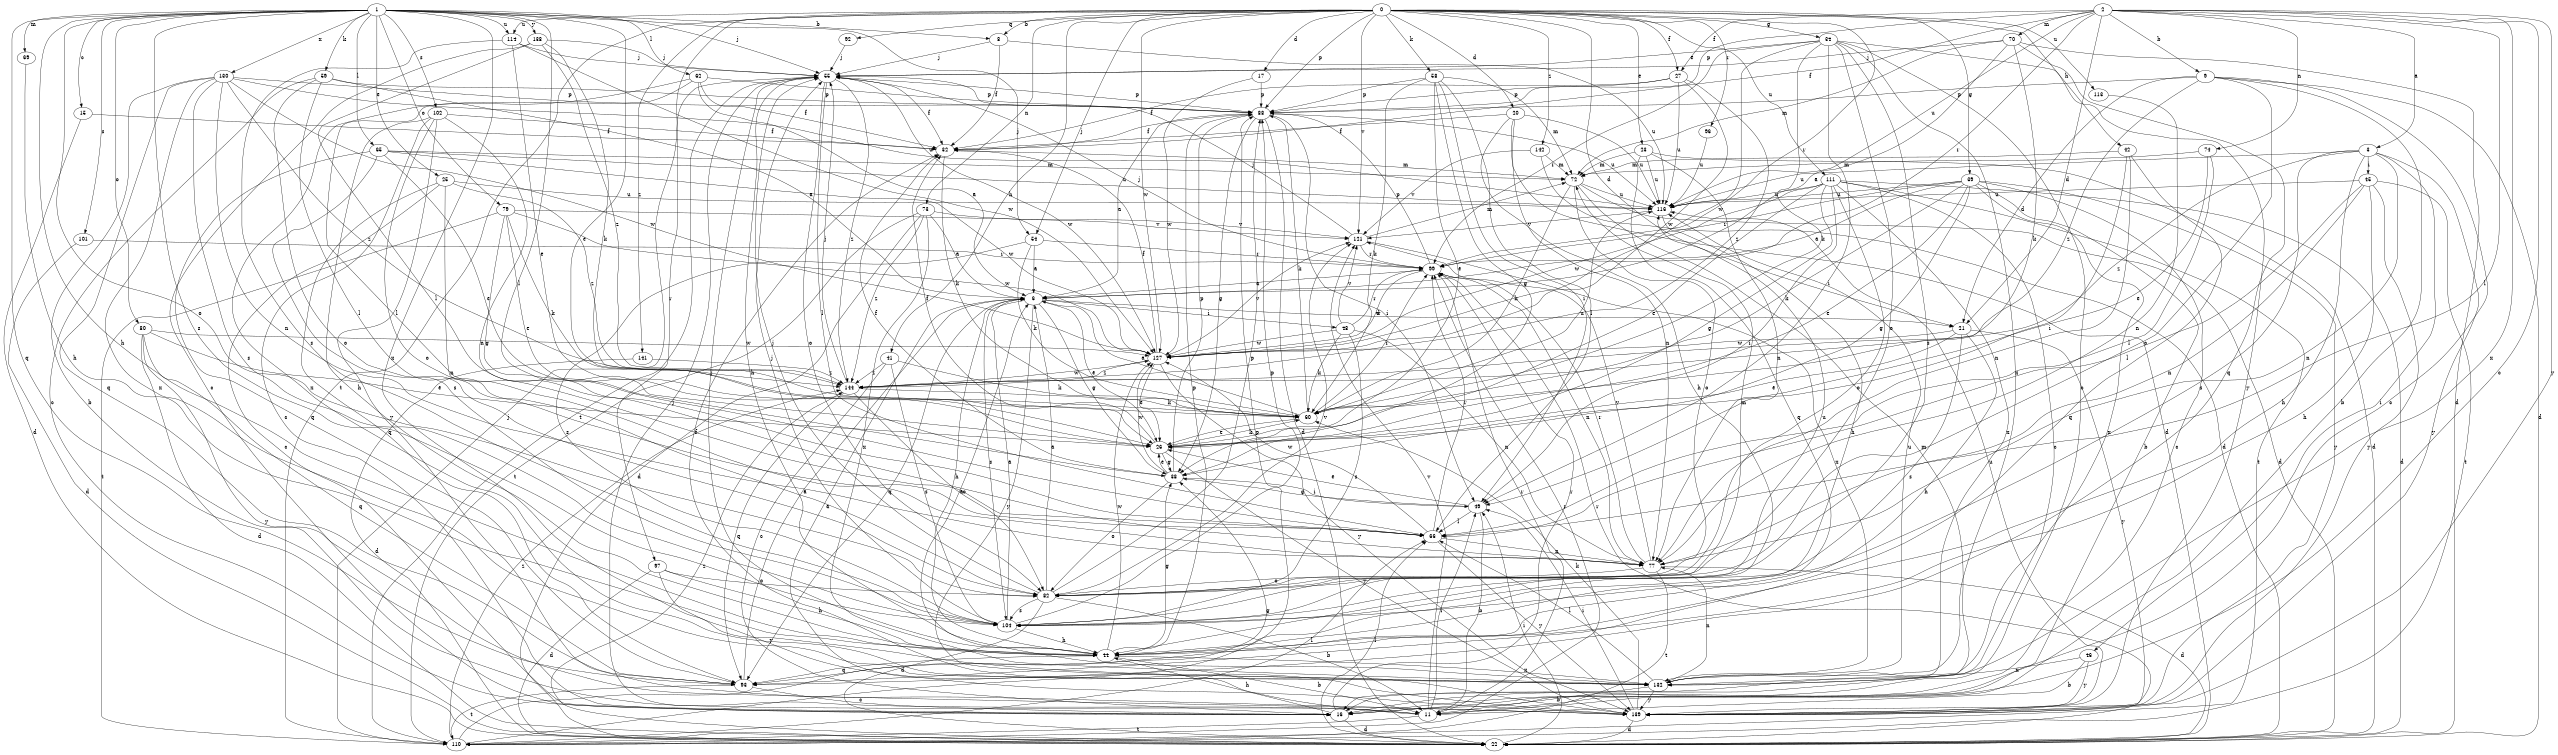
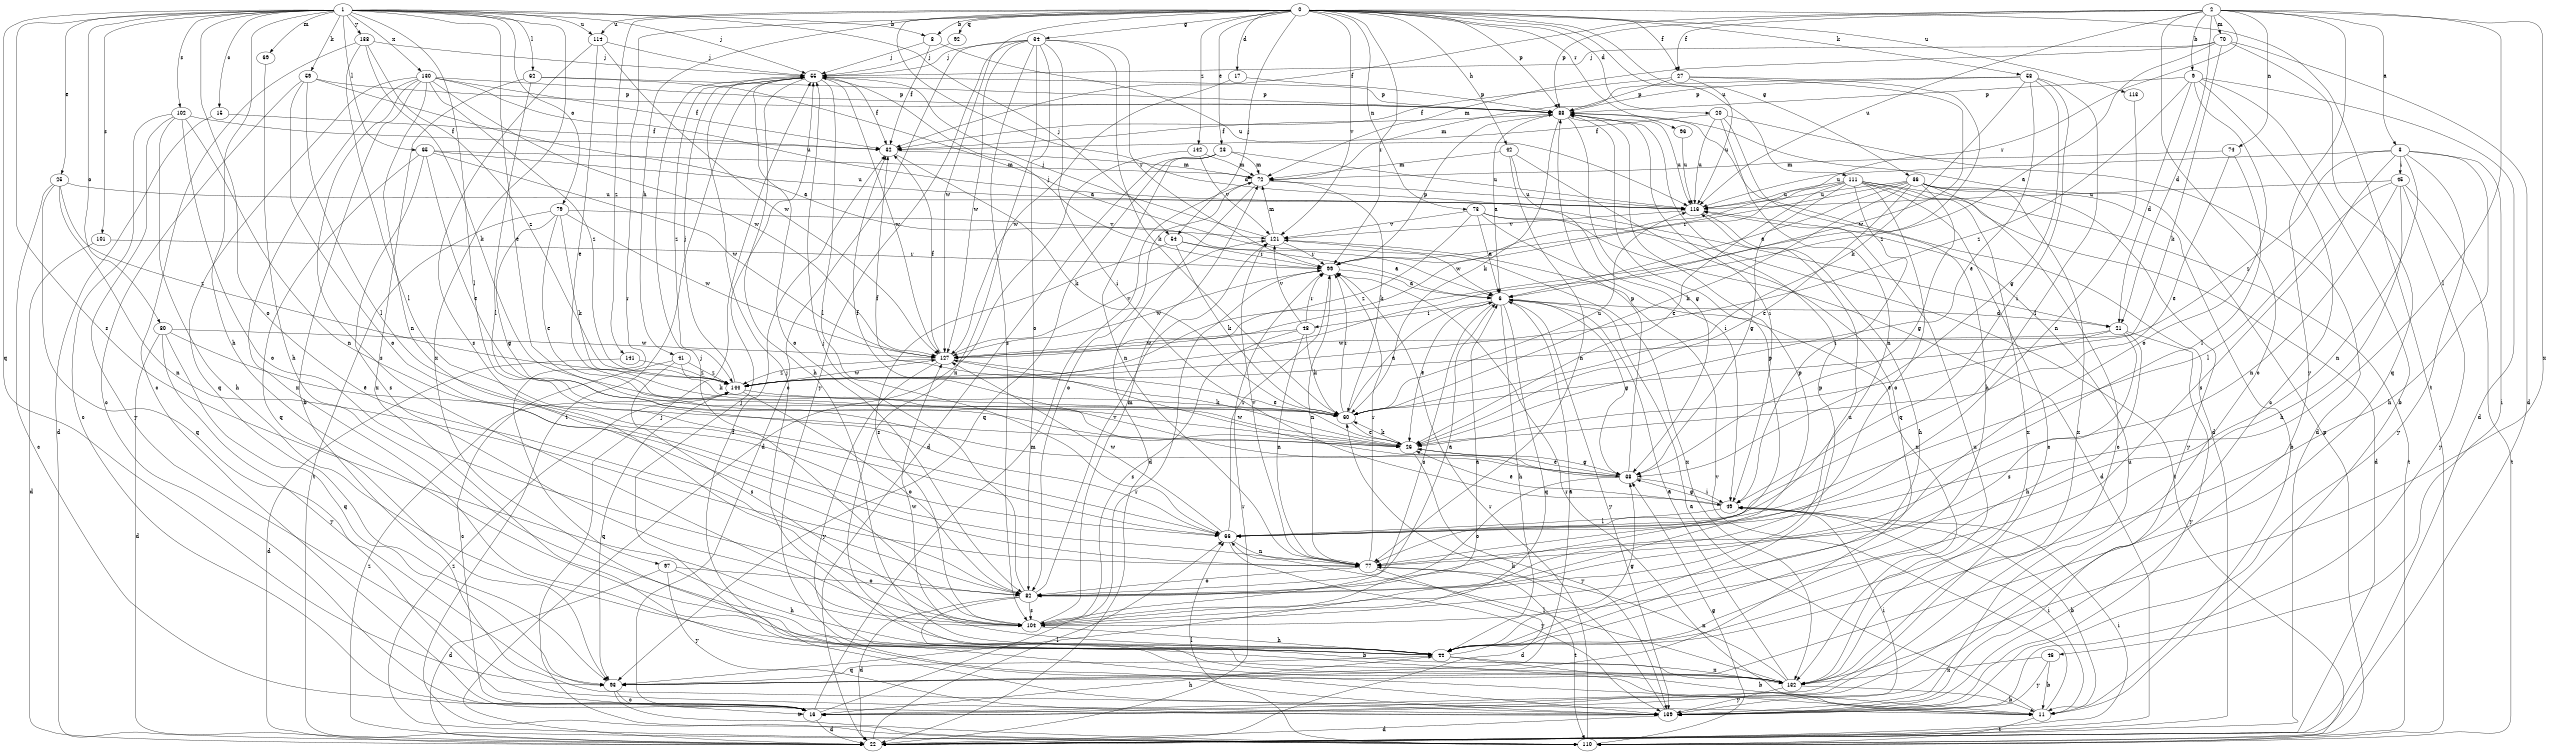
  strict digraph {
    0
    8
    17
    20
    21
    23
    27
    34
-   36 [label=39]
+   36
    41
    42
    54
    58
    73
    88
    92
    96
    97
    99
    110
    111
    113
    114
    121
    127
    141
    142
    55
    32
    116
    44
    77
    22
    26
    104
    139
    93
    72
    144
    82
    132
    16
    49
    60
    6
    38
    11
    66
    1
    15
    25
    59
    62
    65
    69
    79
    80
    101
    102
    130
    138
    2
    3
    9
    70
    74
    45
    46
    48
    0 -> 8 [label=b]
    0 -> 17 [label=d]
    0 -> 20 [label=d]
    0 -> 21 [label=d]
    0 -> 23 [label=e]
    0 -> 27 [label=f]
    0 -> 34 [label=g]
    0 -> 36 [label=g]
    0 -> 41 [label=h]
    0 -> 42 [label=h]
    0 -> 54 [label=j]
    0 -> 58 [label=k]
    0 -> 73 [label=n]
    0 -> 88 [label=p]
    0 -> 92 [label=q]
    0 -> 96 [label=r]
    0 -> 97 [label=r]
    0 -> 99 [label=r]
    0 -> 110 [label=t]
    0 -> 111 [label=u]
    0 -> 113 [label=u]
    0 -> 114 [label=u]
    0 -> 121 [label=v]
    0 -> 127 [label=w]
    0 -> 141 [label=z]
    0 -> 142 [label=z]
    8 -> 55 [label=j]
    8 -> 32 [label=f]
    8 -> 116 [label=u]
    17 -> 88 [label=p]
    17 -> 127 [label=w]
    20 -> 32 [label=f]
    20 -> 116 [label=u]
    20 -> 44 [label=h]
    20 -> 77 [label=n]
    20 -> 22 [label=d]
    21 -> 127 [label=w]
    21 -> 44 [label=h]
    21 -> 26 [label=e]
    21 -> 104 [label=s]
    21 -> 139 [label=y]
    23 -> 116 [label=u]
    23 -> 77 [label=n]
    23 -> 22 [label=d]
    23 -> 93 [label=q]
    23 -> 72 [label=m]
    27 -> 88 [label=p]
    27 -> 127 [label=w]
    27 -> 32 [label=f]
    27 -> 116 [label=u]
    27 -> 144 [label=z]
    34 -> 99 [label=r]
    34 -> 127 [label=w]
-   34 -> 55 [label=e]
+   34 -> 55 [label=j]
    34 -> 104 [label=s]
    34 -> 139 [label=y]
    34 -> 82 [label=o]
    34 -> 132 [label=x]
    34 -> 16 [label=c]
    34 -> 49 [label=i]
    34 -> 60 [label=k]
    36 -> 99 [label=r]
    36 -> 116 [label=u]
    36 -> 26 [label=e]
    36 -> 139 [label=y]
    36 -> 132 [label=x]
    36 -> 16 [label=c]
    36 -> 60 [label=k]
    36 -> 6 [label=a]
    36 -> 38 [label=g]
    36 -> 11 [label=b]
    41 -> 104 [label=s]
    41 -> 144 [label=z]
    41 -> 16 [label=c]
    41 -> 60 [label=k]
    42 -> 77 [label=n]
    42 -> 93 [label=q]
    42 -> 72 [label=m]
    42 -> 49 [label=i]
    54 -> 99 [label=r]
    54 -> 104 [label=s]
    54 -> 60 [label=k]
    54 -> 6 [label=a]
    58 -> 88 [label=p]
    58 -> 26 [label=e]
    58 -> 72 [label=m]
    58 -> 49 [label=i]
    58 -> 60 [label=k]
    58 -> 38 [label=g]
    58 -> 66 [label=l]
    73 -> 110 [label=t]
    73 -> 121 [label=v]
    73 -> 22 [label=d]
    73 -> 144 [label=z]
    73 -> 132 [label=x]
    73 -> 6 [label=a]
    88 -> 32 [label=f]
    88 -> 116 [label=u]
    88 -> 22 [label=d]
    88 -> 49 [label=i]
-   60 -> 88 [label=k]
+   88 -> 60 [label=k]
    88 -> 6 [label=a]
    88 -> 38 [label=g]
    92 -> 55 [label=j]
    96 -> 116 [label=u]
    97 -> 44 [label=h]
    97 -> 22 [label=d]
    97 -> 139 [label=y]
    97 -> 82 [label=o]
    99 -> 88 [label=p]
    99 -> 127 [label=w]
    99 -> 55 [label=j]
    99 -> 77 [label=n]
    99 -> 6 [label=a]
    110 -> 88 [label=p]
    110 -> 99 [label=r]
    110 -> 55 [label=j]
    110 -> 144 [label=z]
    110 -> 38 [label=g]
    110 -> 66 [label=l]
    111 -> 110 [label=t]
    111 -> 127 [label=w]
    111 -> 116 [label=u]
    111 -> 22 [label=d]
    111 -> 26 [label=e]
    111 -> 82 [label=o]
    111 -> 132 [label=x]
    111 -> 16 [label=c]
    111 -> 49 [label=i]
    111 -> 38 [label=g]
    113 -> 77 [label=n]
    114 -> 127 [label=w]
    114 -> 55 [label=j]
    114 -> 26 [label=e]
    114 -> 104 [label=s]
    121 -> 99 [label=r]
    121 -> 55 [label=j]
    121 -> 72 [label=m]
    121 -> 132 [label=x]
    127 -> 121 [label=v]
    127 -> 32 [label=f]
    127 -> 26 [label=e]
    127 -> 139 [label=y]
    127 -> 144 [label=z]
    141 -> 22 [label=d]
    141 -> 144 [label=z]
    142 -> 121 [label=v]
    142 -> 22 [label=d]
    142 -> 72 [label=m]
    55 -> 88 [label=p]
    55 -> 110 [label=t]
    55 -> 127 [label=w]
    55 -> 32 [label=f]
    55 -> 44 [label=h]
    55 -> 144 [label=z]
    55 -> 82 [label=o]
    55 -> 66 [label=l]
    32 -> 72 [label=m]
    32 -> 60 [label=k]
    116 -> 121 [label=v]
    116 -> 44 [label=h]
    44 -> 88 [label=p]
    44 -> 127 [label=w]
    44 -> 55 [label=j]
    44 -> 93 [label=q]
    44 -> 132 [label=x]
    44 -> 38 [label=g]
    44 -> 11 [label=b]
    77 -> 99 [label=r]
    77 -> 110 [label=t]
    77 -> 121 [label=v]
    77 -> 22 [label=d]
    77 -> 82 [label=o]
    22 -> 99 [label=r]
    22 -> 144 [label=z]
    22 -> 49 [label=i]
    22 -> 66 [label=l]
    26 -> 32 [label=f]
    26 -> 139 [label=y]
    26 -> 60 [label=k]
    26 -> 38 [label=g]
    104 -> 88 [label=p]
    104 -> 55 [label=j]
    104 -> 116 [label=u]
    104 -> 44 [label=h]
    104 -> 72 [label=m]
    104 -> 6 [label=a]
    139 -> 32 [label=f]
    139 -> 116 [label=u]
    139 -> 22 [label=d]
    139 -> 49 [label=i]
    139 -> 60 [label=k]
    93 -> 110 [label=t]
    93 -> 16 [label=c]
    93 -> 6 [label=a]
    72 -> 116 [label=u]
    72 -> 22 [label=d]
    72 -> 82 [label=o]
    72 -> 60 [label=k]
    144 -> 127 [label=w]
    144 -> 55 [label=j]
    144 -> 93 [label=q]
    144 -> 82 [label=o]
    144 -> 60 [label=k]
    82 -> 88 [label=p]
    82 -> 121 [label=v]
    82 -> 55 [label=j]
    82 -> 22 [label=d]
    82 -> 104 [label=s]
    82 -> 6 [label=a]
    82 -> 11 [label=b]
    132 -> 116 [label=u]
    132 -> 77 [label=n]
    132 -> 139 [label=y]
    132 -> 6 [label=a]
    132 -> 11 [label=b]
    132 -> 66 [label=l]
    16 -> 99 [label=r]
    16 -> 44 [label=h]
    16 -> 22 [label=d]
-   72 -> 16 [label=m]
+   16 -> 72 [label=m]
    49 -> 26 [label=e]
    49 -> 38 [label=g]
    49 -> 11 [label=b]
    49 -> 66 [label=l]
    60 -> 99 [label=r]
    60 -> 116 [label=u]
    60 -> 26 [label=e]
    60 -> 6 [label=a]
    6 -> 21 [label=d]
    6 -> 44 [label=h]
    6 -> 26 [label=e]
    6 -> 104 [label=s]
    6 -> 139 [label=y]
    6 -> 93 [label=q]
    6 -> 38 [label=g]
    6 -> 48 [label=i]
    38 -> 88 [label=p]
    38 -> 127 [label=w]
    38 -> 32 [label=f]
    38 -> 26 [label=e]
    38 -> 82 [label=o]
    38 -> 49 [label=i]
    11 -> 99 [label=r]
    11 -> 110 [label=t]
    11 -> 121 [label=v]
    11 -> 55 [label=j]
    11 -> 49 [label=i]
    11 -> 6 [label=a]
    66 -> 99 [label=r]
    66 -> 127 [label=w]
    66 -> 77 [label=n]
    66 -> 139 [label=y]
    1 -> 8 [label=b]
    1 -> 54 [label=j]
    1 -> 114 [label=u]
    1 -> 55 [label=j]
    1 -> 44 [label=h]
    1 -> 26 [label=e]
    1 -> 104 [label=s]
    1 -> 93 [label=q]
    1 -> 82 [label=o]
    1 -> 132 [label=x]
    1 -> 66 [label=l]
    1 -> 15 [label=c]
    1 -> 25 [label=e]
    1 -> 59 [label=k]
    1 -> 62 [label=l]
    1 -> 65 [label=l]
    1 -> 69 [label=m]
    1 -> 79 [label=o]
    1 -> 80 [label=o]
    1 -> 101 [label=s]
    1 -> 102 [label=s]
    1 -> 130 [label=x]
    1 -> 138 [label=y]
    15 -> 32 [label=f]
    15 -> 22 [label=d]
    25 -> 116 [label=u]
    25 -> 77 [label=n]
    25 -> 93 [label=q]
    25 -> 144 [label=z]
    25 -> 16 [label=c]
    59 -> 88 [label=p]
    59 -> 82 [label=o]
    59 -> 16 [label=c]
    59 -> 6 [label=a]
    59 -> 66 [label=l]
    62 -> 88 [label=p]
    62 -> 132 [label=x]
    62 -> 6 [label=a]
    62 -> 66 [label=l]
    65 -> 127 [label=w]
    65 -> 116 [label=u]
    65 -> 26 [label=e]
    65 -> 104 [label=s]
    65 -> 93 [label=q]
    65 -> 72 [label=m]
    69 -> 44 [label=h]
    79 -> 110 [label=t]
    79 -> 121 [label=v]
    79 -> 127 [label=w]
    79 -> 26 [label=e]
    79 -> 60 [label=k]
    79 -> 38 [label=g]
    80 -> 127 [label=w]
    80 -> 22 [label=d]
    80 -> 26 [label=e]
    80 -> 139 [label=y]
    80 -> 93 [label=q]
    101 -> 99 [label=r]
    101 -> 22 [label=d]
    102 -> 32 [label=f]
    102 -> 44 [label=h]
    102 -> 77 [label=n]
    102 -> 139 [label=y]
    102 -> 82 [label=o]
    102 -> 16 [label=c]
    130 -> 88 [label=p]
    130 -> 127 [label=w]
-   62 -> 32 [label=f]
+   130 -> 32 [label=f]
    130 -> 116 [label=u]
    130 -> 77 [label=n]
    130 -> 104 [label=s]
    130 -> 93 [label=q]
    130 -> 144 [label=z]
    130 -> 132 [label=x]
    130 -> 11 [label=b]
    138 -> 55 [label=j]
    138 -> 144 [label=z]
    138 -> 16 [label=c]
    138 -> 60 [label=k]
    138 -> 66 [label=l]
    2 -> 21 [label=d]
    2 -> 27 [label=f]
    2 -> 88 [label=p]
    2 -> 99 [label=r]
    2 -> 32 [label=f]
    2 -> 116 [label=u]
    2 -> 139 [label=y]
    2 -> 132 [label=x]
    2 -> 16 [label=c]
    2 -> 66 [label=l]
    2 -> 3 [label=a]
    2 -> 9 [label=b]
    2 -> 70 [label=m]
    2 -> 74 [label=n]
    3 -> 116 [label=u]
    3 -> 44 [label=h]
    3 -> 77 [label=n]
    3 -> 104 [label=s]
    3 -> 139 [label=y]
    3 -> 144 [label=z]
    3 -> 45 [label=i]
    3 -> 46 [label=i]
    9 -> 21 [label=d]
    9 -> 88 [label=p]
    9 -> 22 [label=d]
    9 -> 144 [label=z]
    9 -> 82 [label=o]
    9 -> 16 [label=c]
    9 -> 11 [label=b]
    70 -> 55 [label=j]
    70 -> 22 [label=d]
    70 -> 93 [label=q]
    70 -> 72 [label=m]
    70 -> 60 [label=k]
    70 -> 6 [label=a]
    74 -> 26 [label=e]
    74 -> 72 [label=m]
    74 -> 66 [label=l]
    45 -> 110 [label=t]
    45 -> 116 [label=u]
    45 -> 44 [label=h]
    45 -> 77 [label=n]
    45 -> 139 [label=y]
    45 -> 66 [label=l]
    46 -> 139 [label=y]
    46 -> 132 [label=x]
    46 -> 11 [label=b]
    48 -> 99 [label=r]
    48 -> 121 [label=v]
    48 -> 127 [label=w]
    48 -> 77 [label=n]
    48 -> 104 [label=s]
    48 -> 60 [label=k]
  }
